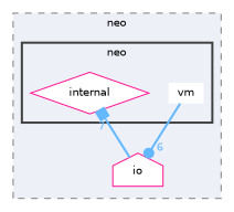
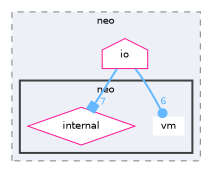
  digraph {
    compound=true
    fontname="DejaVu Sans"
    node [color=deeppink fillcolor=white fontname="DejaVu Sans" fontsize=10 style=filled]
    edge [color=steelblue1 fontcolor=steelblue1 fontname="DejaVu Sans" fontsize=10 labeldistance=1.5 labelfontname=Helvetica labelfontsize=10 style=bold]
    n1 [height=0.2 label=vm shape=plaintext width=0.4]
    n2 [height=0.2 label=internal shape=diamond width=0.4]
    n3 [height=0.2 label=io shape=house width=0.4]
    subgraph cluster_1 {
      bgcolor="#edf0f7"
      fontsize=10
      label=neo
      pencolor=grey50
      style="filled,dashed"
      n3
      subgraph cluster_2 {
        bgcolor="#edf0f7"
        fontsize=10
        label=neo
        pencolor=grey25
        style="filled,bold"
        n1
        n2
      }
    }
-   n1 -> n3 [arrowhead=dot headlabel=6]
+   n3 -> n1 [arrowhead=dot headlabel=6]
    n3 -> n2 [arrowhead=box headlabel=7]
  }
